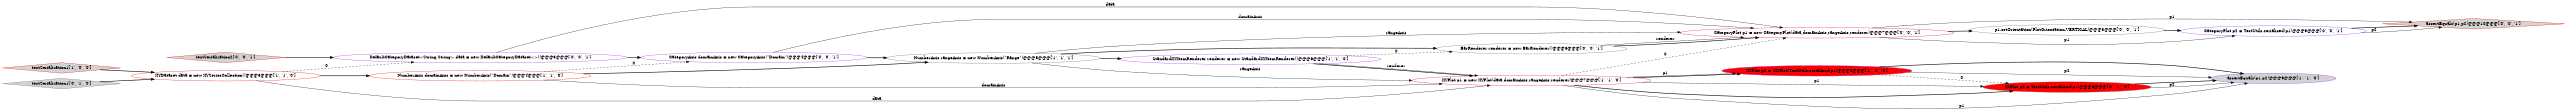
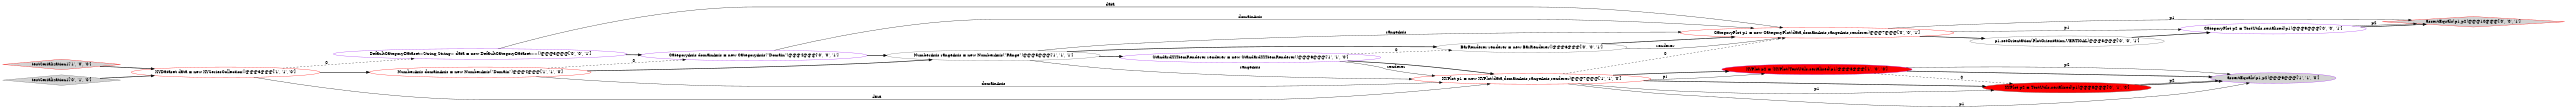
  digraph {
    rankdir=LR
    node [color=red fillcolor=white shape=ellipse style=filled]
    edge [style=bold]
    n1 [color=purple label="StandardXYItemRenderer renderer = new StandardXYItemRenderer()@@@6@@@['1', '1', '0']"]
    n2 [color=gray40 label="BarRenderer renderer = new BarRenderer()@@@6@@@['0', '0', '1']"]
    n3 [label="XYPlot p1 = new XYPlot(data,domainAxis,rangeAxis,renderer)@@@7@@@['1', '1', '0']"]
    n4 [label="CategoryPlot p1 = new CategoryPlot(data,domainAxis,rangeAxis,renderer)@@@7@@@['0', '0', '1']"]
    n5 [color=purple fillcolor=lightgray label="assertEquals(p1,p2)@@@9@@@['1', '1', '0']"]
    n6 [color=gray40 fillcolor=red label="XYPlot p2 = TestUtils.serialised(p1)@@@8@@@['0', '1', '0']"]
    n7 [color=purple fillcolor=red label="XYPlot p2 = (XYPlot)TestUtils.serialised(p1)@@@8@@@['1', '0', '0']"]
    n8 [fillcolor=lightgray label="assertEquals(p1,p2)@@@10@@@['0', '0', '1']" shape=diamond]
    n9 [color=purple label="CategoryAxis domainAxis = new CategoryAxis(\"Domain\")@@@4@@@['0', '0', '1']"]
    n10 [color=gray40 label="NumberAxis rangeAxis = new NumberAxis(\"Range\")@@@5@@@['1', '1', '1']"]
    n11 [color=gray40 label="p1.setOrientation(PlotOrientation.VERTICAL)@@@8@@@['0', '0', '1']"]
    n12 [color=purple label="CategoryPlot p2 = TestUtils.serialised(p1)@@@9@@@['0', '0', '1']"]
    n13 [fillcolor=lightgray label="testSerialization1['1', '0', '0']" shape=diamond]
    n14 [label="XYDataset data = new XYSeriesCollection()@@@3@@@['1', '1', '0']"]
    n15 [color=purple label="DefaultCategoryDataset<String,String> data = new DefaultCategoryDataset<>()@@@3@@@['0', '0', '1']"]
    n16 [label="NumberAxis domainAxis = new NumberAxis(\"Domain\")@@@4@@@['1', '1', '0']"]
    n17 [color=gray40 fillcolor=lightgray label="testSerialization1['0', '1', '0']" shape=diamond]
-   n18 [fillcolor=lightgray label="testSerialization2['0', '0', '1']" shape=diamond]
    n1 -> n2 [label=0 style=dashed]
    n1 -> n3 [label=renderer style=solid]
    n1 -> n3
    n2 -> n4 [label=renderer style=solid]
    n2 -> n4
    n3 -> n4 [label=0 style=dashed]
    n3 -> n5 [label=p1 style=solid]
    n3 -> n6
    n3 -> n6 [label=p1 style=solid]
    n3 -> n7
    n3 -> n7 [label=p1 style=solid]
    n4 -> n8 [label=p1 style=solid]
    n4 -> n11
    n4 -> n12 [label=p1 style=solid]
    n6 -> n5 [label=p2 style=solid]
    n6 -> n5
    n7 -> n5
    n7 -> n5 [label=p2 style=solid]
    n7 -> n6 [label=0 style=dashed]
    n9 -> n4 [label=domainAxis style=solid]
    n9 -> n10
    n10 -> n1
    n10 -> n2
    n10 -> n3 [label=rangeAxis style=solid]
    n10 -> n4 [label=rangeAxis style=solid]
    n11 -> n12
    n12 -> n8 [label=p2 style=solid]
    n12 -> n8
    n13 -> n14
    n14 -> n3 [label=data style=solid]
    n14 -> n15 [label=0 style=dashed]
    n14 -> n16
    n15 -> n4 [label=data style=solid]
    n15 -> n9
    n16 -> n3 [label=domainAxis style=solid]
    n16 -> n9 [label=0 style=dashed]
    n16 -> n10
    n17 -> n14
-   n18 -> n15
  }
